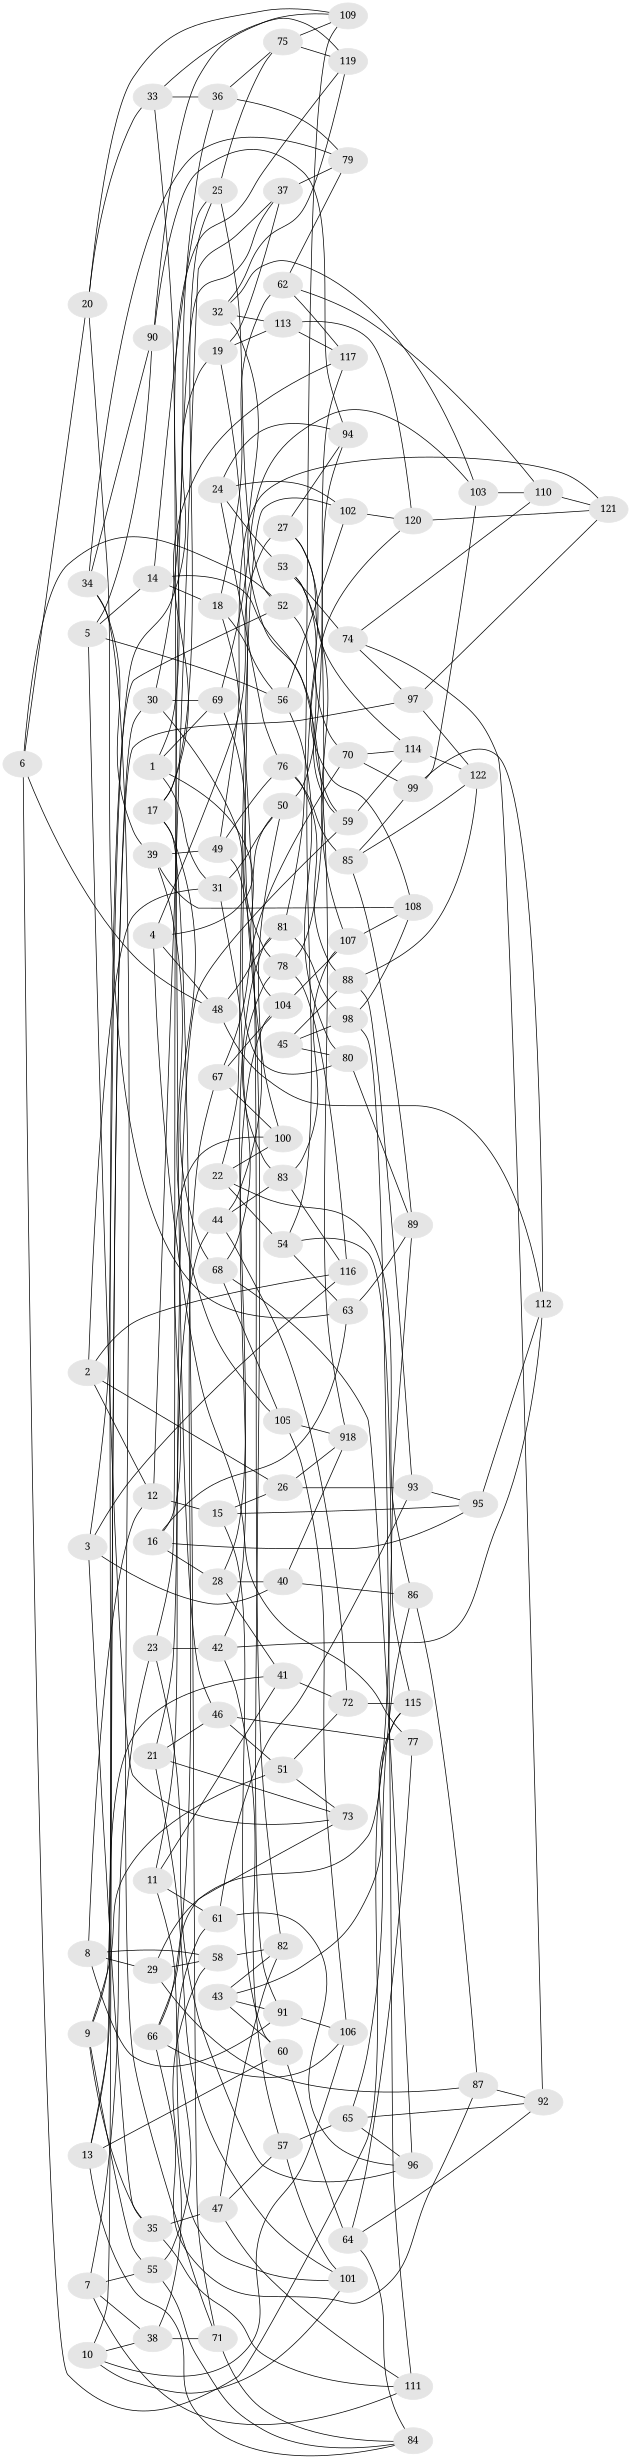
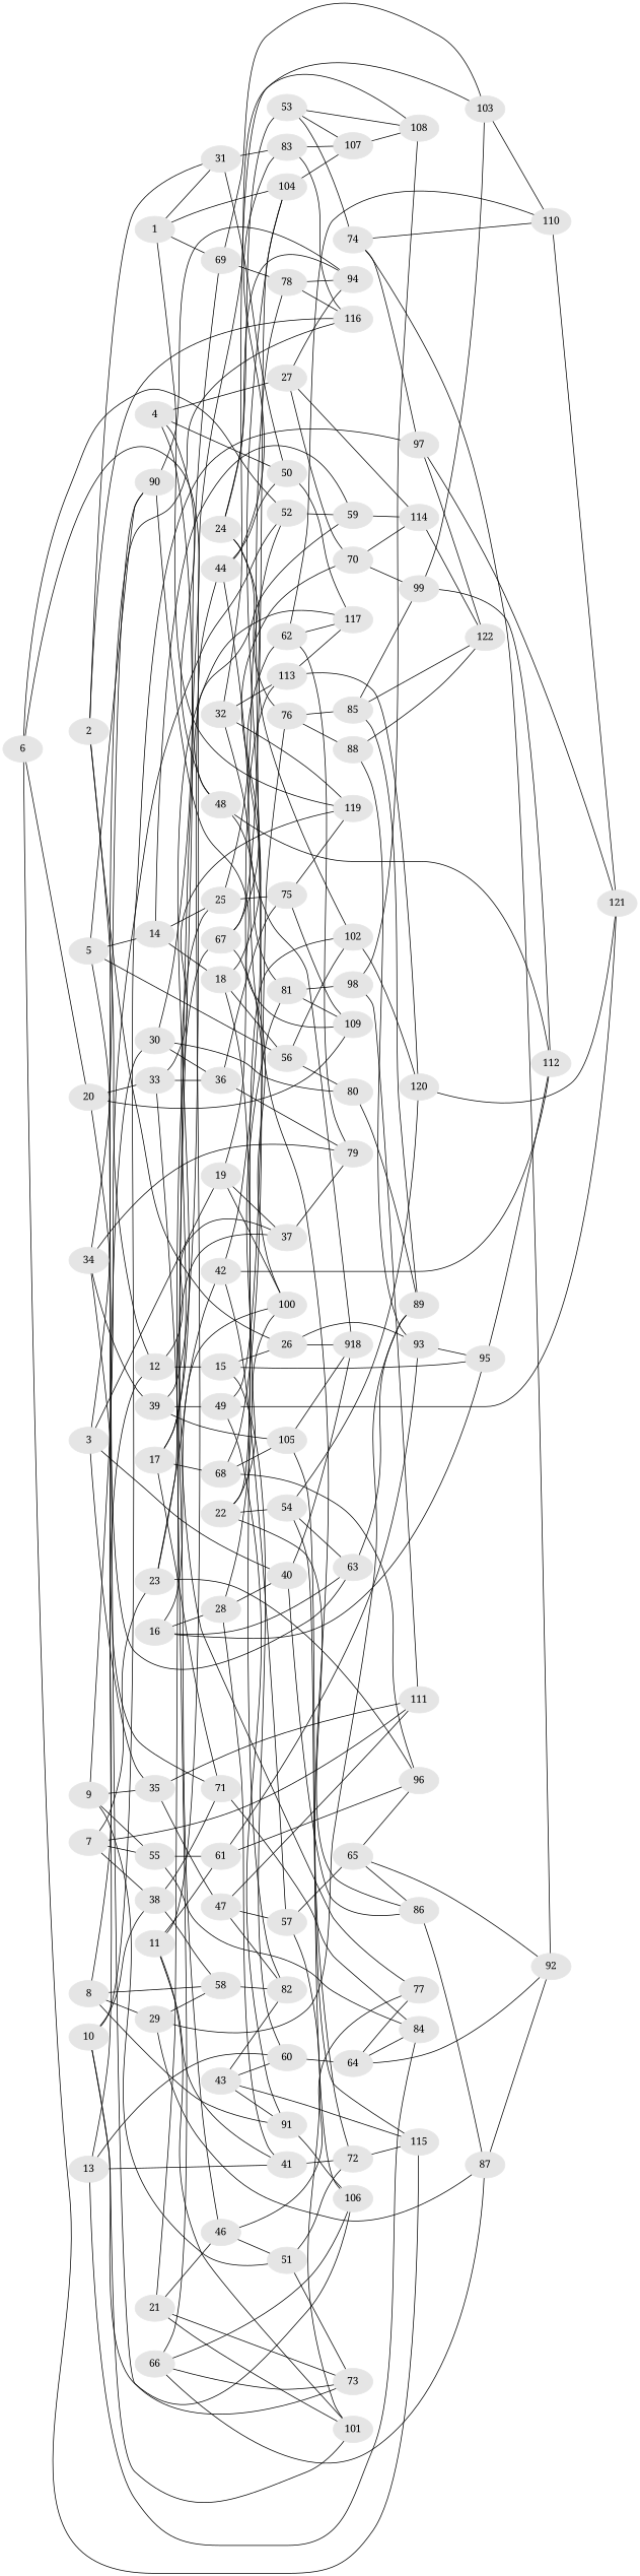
  graph {
    fontname="Noto Serif"
    rankdir=LR
    node [color=gray90 fontname="Noto Serif" style=filled]
    edge [fontname="Noto Serif"]
    1
    31
    69
    104
    119
    50
    83
    103
    78
    107
    2
    12
    26
    116
    15
    37
    93
    n18 [label=918]
    3
    19
    35
    40
    100
    113
    111
    47
    86
    4
    27
    48
    77
    94
    70
    114
    81
    112
    117
    5
    14
    56
    73
    90
    18
    25
    59
    102
    80
    109
    6
    20
    52
    115
    63
    33
    7
    23
    38
    55
    42
    96
    58
    71
    61
    84
    8
    29
    91
    87
    89
    82
    106
    9
    51
    72
    10
    97
    101
    121
    122
    11
    41
    44
    60
    95
    79
    13
    30
    36
    64
    62
    75
    16
    28
    17
    68
    105
    110
    120
    46
    21
    22
    54
    57
    24
    53
    76
    108
    74
    88
    85
    99
    98
    92
    32
    34
    39
    49
    65
    43
-   45
    66
    67
    1 -- 31
    1 -- 69
    1 -- 104
    1 -- 119
    31 -- 50
    31 -- 83
    69 -- 103
    69 -- 78
    104 -- 107
    50 -- 117
    83 -- 107
    83 -- 116
    103 -- 110
    78 -- 116
    78 -- 94
    107 -- 108
    2 -- 31
    2 -- 12
    2 -- 26
    2 -- 116
    12 -- 15
    12 -- 37
    26 -- 93
    26 -- n18
    15 -- 26
    15 -- 60
    15 -- 95
    37 -- 79
    93 -- 95
    3 -- 116
    3 -- 19
    3 -- 35
    3 -- 40
    19 -- 37
    19 -- 100
    19 -- 113
    35 -- 111
    35 -- 47
    40 -- n18
    40 -- 86
    113 -- 117
    113 -- 120
    47 -- 111
    47 -- 82
    47 -- 57
    86 -- 87
    4 -- 50
    4 -- 27
    4 -- 48
    4 -- 77
    27 -- 94
    27 -- 70
    27 -- 114
    48 -- 81
    48 -- 112
    70 -- 114
    70 -- 99
    114 -- 122
    81 -- 109
    81 -- 98
    5 -- 14
    5 -- 56
    5 -- 73
    5 -- 90
    14 -- 18
    14 -- 25
    14 -- 59
    56 -- 102
    56 -- 80
    90 -- 94
    90 -- 109
    18 -- 56
    18 -- 82
    18 -- 62
    25 -- 52
    25 -- 75
    59 -- 114
    102 -- 120
    80 -- 89
    6 -- 48
    6 -- 20
    6 -- 52
    6 -- 115
    20 -- 109
    20 -- 63
    20 -- 33
    52 -- 59
    63 -- 89
    33 -- 119
    33 -- 36
    33 -- 46
    7 -- 111
    7 -- 23
    7 -- 38
    7 -- 55
    23 -- 37
    23 -- 42
    23 -- 96
    38 -- 58
    38 -- 71
    55 -- 61
    55 -- 84
    42 -- 104
    42 -- 112
    42 -- 57
    58 -- 82
    71 -- 84
    61 -- 93
    61 -- 96
    8 -- 12
    8 -- 58
    8 -- 29
    8 -- 91
    29 -- 58
    29 -- 87
    29 -- 89
    91 -- 106
    87 -- 92
    9 -- 35
    9 -- 52
    9 -- 55
    9 -- 51
    51 -- 73
    51 -- 72
    72 -- 115
    10 -- 38
    10 -- 106
    10 -- 97
    10 -- 101
    97 -- 121
    97 -- 122
    11 -- 61
    11 -- 101
    11 -- 41
    11 -- 44
    41 -- 72
    44 -- 50
    44 -- 83
    44 -- 72
    60 -- 64
    95 -- 112
    13 -- 84
    13 -- 41
    13 -- 60
    13 -- 30
    30 -- 69
    30 -- 80
    30 -- 36
    36 -- 79
    36 -- 75
    64 -- 77
    64 -- 84
    64 -- 92
    62 -- 117
    62 -- 79
    62 -- 110
    75 -- 119
    75 -- 109
    16 -- 100
    16 -- 63
    16 -- 95
    16 -- 28
    28 -- 40
    28 -- 81
    28 -- 41
    17 -- 117
    17 -- 25
    17 -- 71
    17 -- 68
    68 -- 78
    68 -- 96
    68 -- 105
    105 -- n18
    105 -- 106
    110 -- 121
    120 -- 121
    46 -- 77
    46 -- 51
    21 -- 73
    21 -- 59
    21 -- 101
    21 -- 46
    22 -- 100
    22 -- 86
    22 -- 102
    22 -- 54
    54 -- 115
    54 -- 63
    54 -- 120
    57 -- 101
    57 -- 65
    24 -- 94
    24 -- 102
    24 -- 53
    24 -- 76
    53 -- 107
    53 -- 108
    53 -- 74
    76 -- 88
    76 -- 85
    74 -- 97
    74 -- 110
    74 -- 92
    88 -- 93
    88 -- 122
    85 -- 89
    85 -- 122
    85 -- 99
    99 -- 103
    99 -- 112
    98 -- 111
    98 -- 108
    32 -- 119
    32 -- 103
    32 -- n18
    32 -- 113
    34 -- 90
    34 -- 71
    34 -- 79
    34 -- 39
    39 -- 105
    39 -- 108
    39 -- 49
    49 -- 91
    49 -- 121
    49 -- 76
    65 -- 86
    65 -- 96
    65 -- 92
    43 -- 115
    43 -- 91
    43 -- 82
    43 -- 60
-   45 -- 80
-   45 -- 88
-   45 -- 98
    66 -- 73
    66 -- 87
    66 -- 106
    66 -- 67
    67 -- 104
    67 -- 100
    67 -- 70
  }
